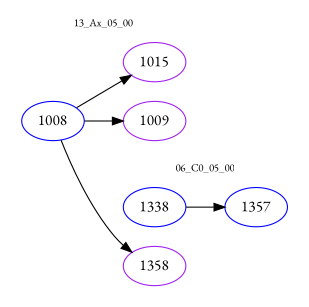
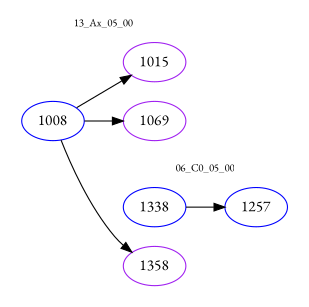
  digraph {
    fontname="EB Garamond"
    rankdir=LR
    node [color=blue fontname="EB Garamond"]
    edge [color=black fontname="EB Garamond"]
    n1 [label=1008]
-   n2 [color=purple label=1009]
+   n2 [color=purple label=1069]
    n3 [color=purple label=1015]
    n4 [label=1338]
    n5 [color=purple label=1358]
-   n6 [label=1357]
+   n6 [label=1257]
    subgraph cluster_1 {
      color=white
      fontsize=10
      label="13_Ax_05_00"
      n1
      n2
      n3
    }
    subgraph cluster_2 {
      color=white
      fontsize=10
      label="06_C0_05_00"
      n4
      n5
      n6
    }
    n1 -> n2
    n1 -> n3
    n1 -> n5
    n4 -> n6
  }
